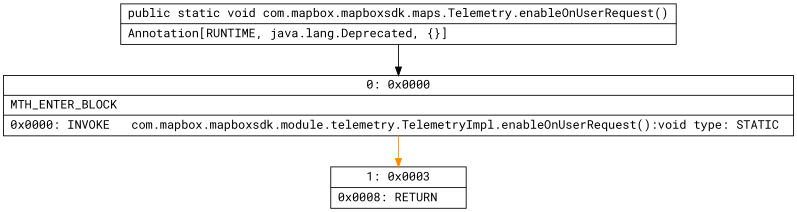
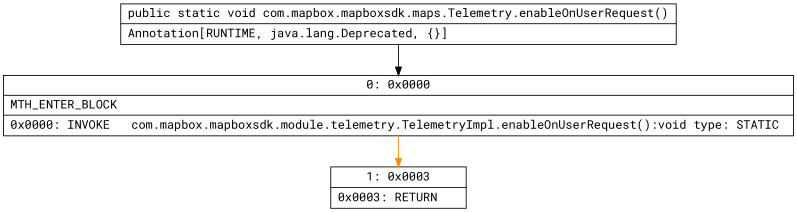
  digraph {
    fontname="Roboto Mono"
    node [shape=record fontname="Roboto Mono"]
    edge [fontname="Roboto Mono"]
    n1 [label="{0\:\ 0x0000|MTH_ENTER_BLOCK\l|0x0000: INVOKE   com.mapbox.mapboxsdk.module.telemetry.TelemetryImpl.enableOnUserRequest():void type: STATIC \l}"]
-   n2 [label="{1\:\ 0x0003|0x0008: RETURN   \l}"]
+   n2 [label="{1\:\ 0x0003|0x0003: RETURN   \l}"]
    n3 [label="{public static void com.mapbox.mapboxsdk.maps.Telemetry.enableOnUserRequest()  | Annotation[RUNTIME, java.lang.Deprecated, \{\}]\l}"]
    n1 -> n2 [color=darkorange]
    n3 -> n1 [color=black]
  }
